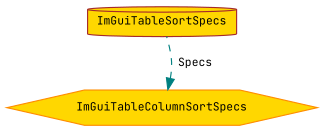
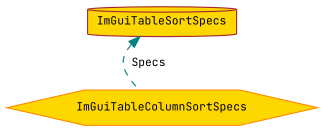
  digraph {
    fontname="JetBrains Mono"
    node [fillcolor=gold fontname="JetBrains Mono" fontsize=10 style=filled]
    n1 [color=brown fontcolor=black height=0.2 label=ImGuiTableSortSpecs shape=cylinder width=0.4]
    n2 [color=darkorange height=0.2 label=ImGuiTableColumnSortSpecs shape=hexagon width=0.4]
-   n2 -> n1 [color=teal dir=back fontname="JetBrains Mono" fontsize=10 label=" Specs" labelfontname=Helvetica labelfontsize=10 style=dashed]
+   n1 -> n2 [color=teal dir=back fontname="JetBrains Mono" fontsize=10 label=" Specs" labelfontname=Helvetica labelfontsize=10 style=dashed]
  }
